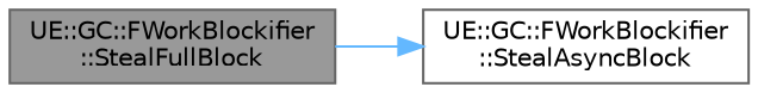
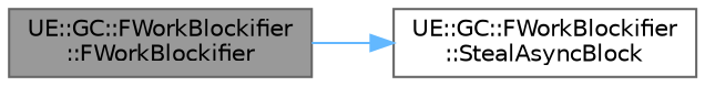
  digraph {
    rankdir=LR
    node [fontname=Helvetica fontsize=10 shape=box style=filled]
-   n1 [color=gray40 fillcolor=grey60 fontcolor=black height=0.2 label="UE::GC::FWorkBlockifier\l::StealFullBlock" width=0.4]
+   n1 [color=gray40 fillcolor=grey60 fontcolor=black height=0.2 label="UE::GC::FWorkBlockifier\l::FWorkBlockifier" width=0.4]
    n2 [color=grey40 fillcolor=white height=0.2 label="UE::GC::FWorkBlockifier\l::StealAsyncBlock" width=0.4]
    n1 -> n2 [color=steelblue1 fontname=Helvetica fontsize=10 labelfontname=Helvetica labelfontsize=10 style=solid]
  }
